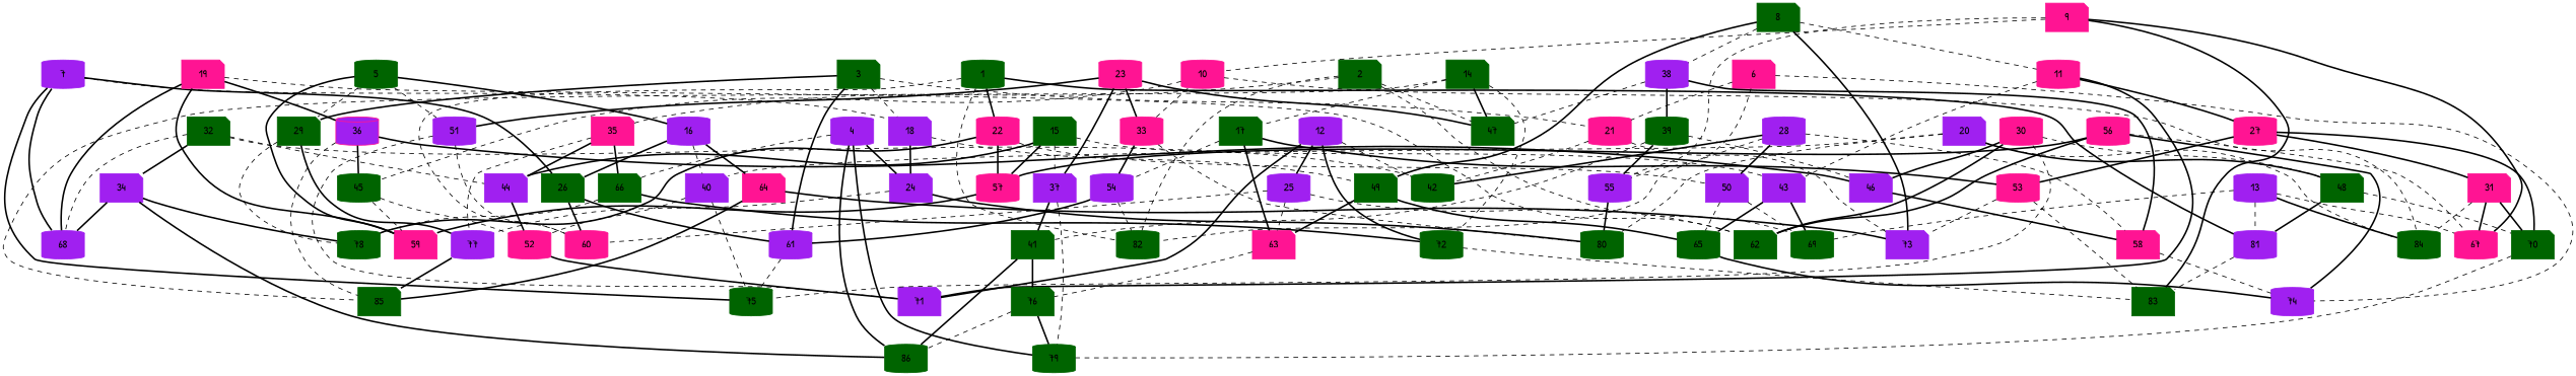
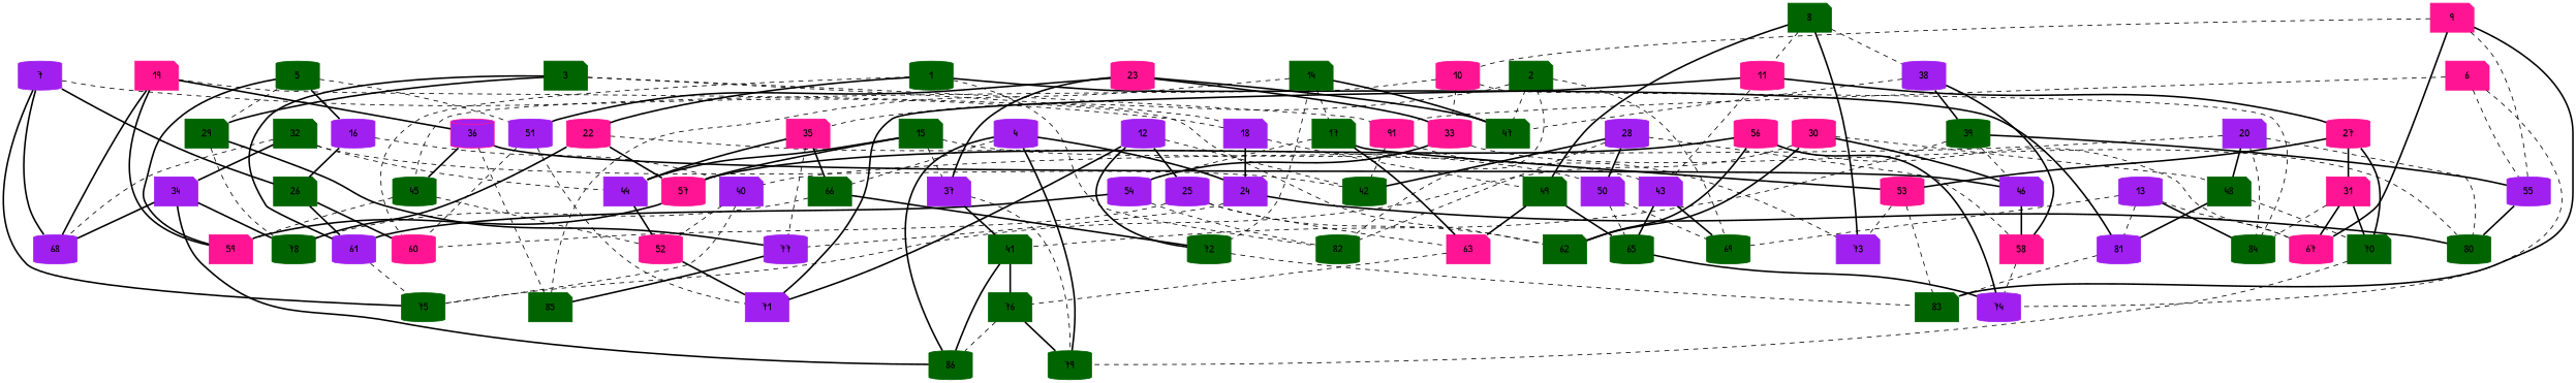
  graph {
    fontname="Patrick Hand"
    node [color=darkgreen fontname="Patrick Hand" shape=cylinder style=filled]
    edge [fontname="Patrick Hand" style=bold]
    22 [color=deeppink]
    1
    60 [color=deeppink]
    81 [color=purple]
    82
    57 [color=deeppink]
    50 [color=purple shape=note]
    78
    83 [shape=note]
    2 [shape=note]
    35 [color=deeppink shape=note]
    47 [shape=note]
    69
    66 [shape=note]
    44 [color=purple shape=note]
    77 [color=purple]
    3 [shape=note]
    18 [color=purple shape=note]
-   21 [color=deeppink]
+   21 [color=deeppink label=91]
    29 [shape=note]
    61 [color=purple]
    24 [color=purple shape=note]
    49 [shape=note]
    73 [color=purple shape=note]
    42
    75
    4 [color=purple]
    79
    86
    80
    72
    5
    16 [color=purple]
    51 [color=purple]
    59 [color=deeppink shape=note]
-   64 [color=deeppink shape=note]
    26 [shape=note]
    40 [color=purple shape=note]
    71 [color=purple shape=note]
    6 [color=deeppink shape=note]
    55 [color=purple]
    74 [color=purple]
    85 [shape=note]
    7 [color=purple]
    68 [color=purple]
    8 [shape=note]
    11 [color=deeppink]
    38 [color=purple]
    27 [color=deeppink]
    43 [color=purple shape=note]
    58 [color=deeppink shape=note]
    39
    63 [color=deeppink shape=note]
    65
    9 [color=deeppink shape=note]
    10 [color=deeppink]
    67 [color=deeppink]
    33 [color=deeppink]
    45
    84
    54 [color=purple]
    52 [color=deeppink]
    53 [color=deeppink]
    31 [color=deeppink shape=note]
    70 [shape=note]
    12 [color=purple]
    25 [color=purple]
    62 [shape=note]
    13 [color=purple]
    14 [shape=note]
    17 [shape=note]
    15 [shape=note]
    37 [color=purple shape=note]
    41 [shape=note]
    76 [shape=note]
    19 [color=deeppink shape=note]
    36 [color=deeppink fillcolor=purple]
    46 [color=purple shape=note]
    20 [color=purple shape=note]
    48 [shape=note]
    23 [color=deeppink]
    28 [color=purple]
    30 [color=deeppink]
    32 [shape=note]
    34 [color=purple shape=note]
    56 [color=deeppink]
    22 -- 57
    22 -- 50 [style=dashed]
    22 -- 78
    1 -- 22
    1 -- 60 [style=dashed]
    1 -- 81
    1 -- 82 [style=dashed]
    81 -- 83 [style=dashed]
    57 -- 59
    50 -- 69 [style=dashed]
    50 -- 65 [style=dashed]
    2 -- 82 [style=dashed]
    2 -- 35 [style=dashed]
    2 -- 47 [style=dashed]
    2 -- 69 [style=dashed]
    35 -- 66
    35 -- 44
    35 -- 77 [style=dashed]
    66 -- 78 [style=dashed]
    66 -- 72
    44 -- 52
    77 -- 85
    3 -- 18 [style=dashed]
    3 -- 21 [style=dashed]
    3 -- 29
    3 -- 61
    18 -- 24
    18 -- 49 [style=dashed]
    21 -- 73 [style=dashed]
    21 -- 42 [style=dashed]
    29 -- 78 [style=dashed]
    29 -- 77
    61 -- 75 [style=dashed]
    24 -- 77 [style=dashed]
    24 -- 80
    49 -- 63
    49 -- 65
    4 -- 66 [style=dashed]
    4 -- 24
    4 -- 79
    4 -- 86
    72 -- 83 [style=dashed]
    5 -- 29 [style=dashed]
    5 -- 16
    5 -- 51 [style=dashed]
    5 -- 59
-   16 -- 64
    16 -- 26
    16 -- 40 [style=dashed]
    51 -- 60 [style=dashed]
    51 -- 71 [style=dashed]
-   64 -- 73
-   64 -- 85
    26 -- 60
    26 -- 61
    40 -- 75 [style=dashed]
    40 -- 52 [style=dashed]
    6 -- 21 [style=dashed]
    6 -- 55 [style=dashed]
    6 -- 74 [style=dashed]
    55 -- 80
    7 -- 18 [style=dashed]
    7 -- 75
    7 -- 26
    7 -- 68
    8 -- 49
    8 -- 73
    8 -- 11 [style=dashed]
    8 -- 38 [style=dashed]
    11 -- 71
    11 -- 27
    11 -- 43 [style=dashed]
    38 -- 47 [style=dashed]
    38 -- 58
    38 -- 39
    27 -- 53
    27 -- 31
    27 -- 70
    43 -- 69
    43 -- 65
    58 -- 74 [style=dashed]
    39 -- 55
    39 -- 41 [style=dashed]
    39 -- 46 [style=dashed]
    63 -- 76 [style=dashed]
    65 -- 74
    9 -- 83
    9 -- 55 [style=dashed]
    9 -- 10 [style=dashed]
    9 -- 67
    10 -- 33 [style=dashed]
    10 -- 45 [style=dashed]
    10 -- 84 [style=dashed]
    33 -- 80 [style=dashed]
    33 -- 54
    45 -- 59 [style=dashed]
    45 -- 52 [style=dashed]
    54 -- 82 [style=dashed]
    54 -- 61
    52 -- 71
    53 -- 83 [style=dashed]
    53 -- 73 [style=dashed]
    31 -- 67
    31 -- 84 [style=dashed]
    31 -- 70
    70 -- 79 [style=dashed]
    12 -- 42 [style=dashed]
    12 -- 72
    12 -- 71
    12 -- 25
    25 -- 60 [style=dashed]
    25 -- 63 [style=dashed]
    25 -- 62 [style=dashed]
    13 -- 81 [style=dashed]
    13 -- 69 [style=dashed]
    13 -- 67 [style=dashed]
    13 -- 84
    14 -- 47
    14 -- 72 [style=dashed]
    14 -- 85 [style=dashed]
    14 -- 17 [style=dashed]
    17 -- 63
    17 -- 54 [style=dashed]
    17 -- 53
    15 -- 57
    15 -- 44
    15 -- 43 [style=dashed]
    15 -- 37 [style=dashed]
    37 -- 79 [style=dashed]
    37 -- 41
    41 -- 86
    41 -- 76
    76 -- 79
    76 -- 86 [style=dashed]
    19 -- 59
    19 -- 68
    19 -- 62 [style=dashed]
    19 -- 36
    36 -- 85 [style=dashed]
    36 -- 45
    36 -- 46
    46 -- 58
    20 -- 80 [style=dashed]
    20 -- 40 [style=dashed]
    20 -- 84 [style=dashed]
    20 -- 48
    48 -- 81
    48 -- 70 [style=dashed]
    23 -- 47
    23 -- 51
    23 -- 33
    23 -- 37
    28 -- 82 [style=dashed]
    28 -- 50
    28 -- 42
    28 -- 58 [style=dashed]
    30 -- 75 [style=dashed]
    30 -- 62
    30 -- 46
    30 -- 48 [style=dashed]
    32 -- 44 [style=dashed]
    32 -- 42 [style=dashed]
    32 -- 68 [style=dashed]
    32 -- 34
    34 -- 78
    34 -- 86
    34 -- 68
    56 -- 57
    56 -- 74
    56 -- 67 [style=dashed]
    56 -- 62
  }
